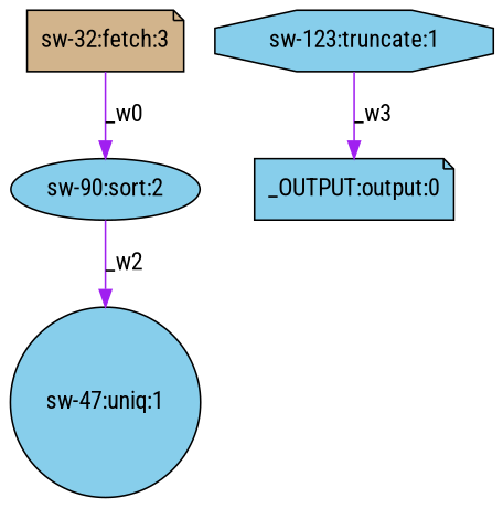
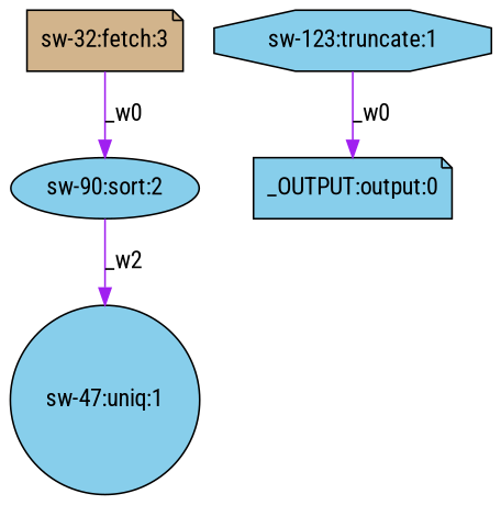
  digraph {
    fontname="Roboto Condensed"
    node [fillcolor=skyblue fontname="Roboto Condensed" shape=note style=filled]
    edge [color=purple fontname="Roboto Condensed"]
    n1 [fillcolor=tan label="sw-32:fetch:3"]
    n2 [label="sw-90:sort:2" shape=ellipse]
    n3 [label="sw-47:uniq:1" shape=circle]
    n4 [label="_OUTPUT:output:0"]
    n5 [label="sw-123:truncate:1" shape=octagon]
    n1 -> n2 [label=_w0]
    n2 -> n3 [label=_w2]
-   n5 -> n4 [label=_w3]
+   n5 -> n4 [label=_w0]
  }
